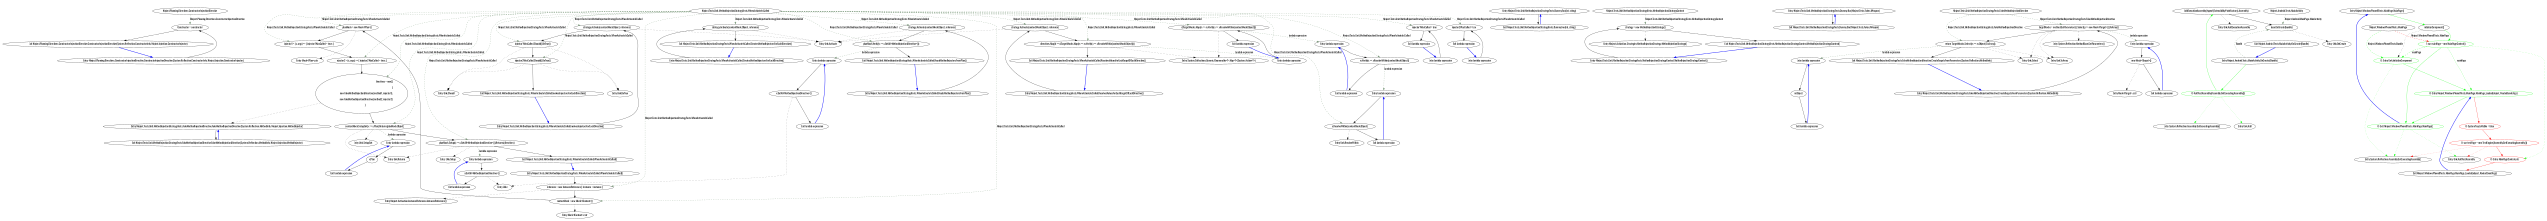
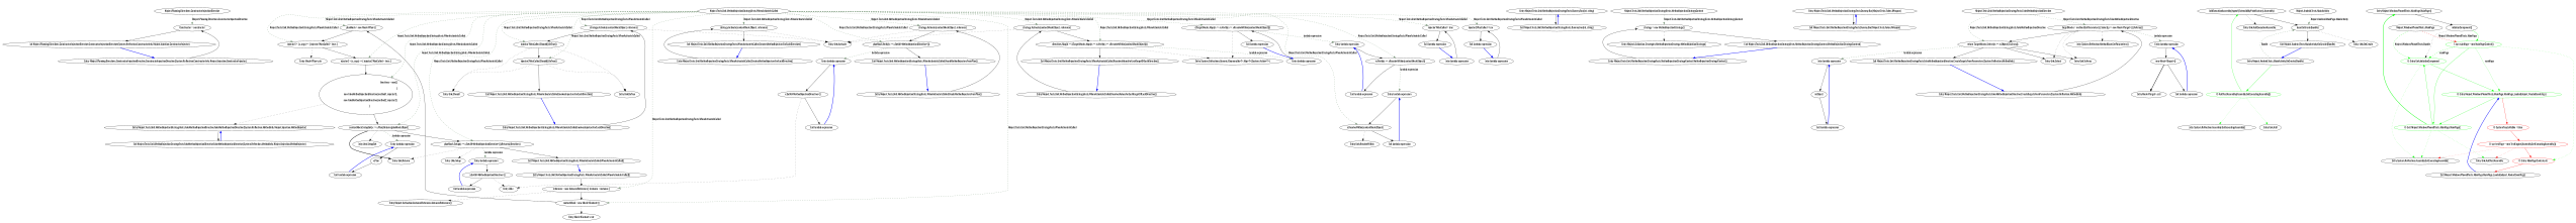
  digraph {
    fontname=Oswald
    node [fontname=Oswald cluster="lambda expression" file="CircularDependenciesTests.cs"]
    edge [fontname=Oswald style=solid]
    n1 [label="Ninject.Planning.Directives.ConstructorInjectionDirective" cluster="" file=""]
    n2 [cluster="Ninject.Planning.Directives.ConstructorInjectionDirective.ConstructorInjectionDirective(System.Reflection.ConstructorInfo, Ninject.Injection.ConstructorInjector)" label="Constructor = constructor" span="36-36" file=""]
    n3 [cluster="Ninject.Planning.Directives.ConstructorInjectionDirective.ConstructorInjectionDirective(System.Reflection.ConstructorInfo, Ninject.Injection.ConstructorInjector)" label="Exit Ninject.Planning.Directives.ConstructorInjectionDirective.ConstructorInjectionDirective(System.Reflection.ConstructorInfo, Ninject.Injection.ConstructorInjector)" span="33-33" file=""]
    n4 [cluster="Ninject.Planning.Directives.ConstructorInjectionDirective.ConstructorInjectionDirective(System.Reflection.ConstructorInfo, Ninject.Injection.ConstructorInjector)" label="Entry Ninject.Planning.Directives.ConstructorInjectionDirective.ConstructorInjectionDirective(System.Reflection.ConstructorInfo, Ninject.Injection.ConstructorInjector)" span="33-33" file=""]
    n5 [cluster="Mock<IPlan>.cstr" label="Entry Mock<IPlan>.cstr"]
    n6 [cluster="Ninject.Tests.Unit.MethodInjectionStrategyTests.Dummy.Foo(int, string)" label="Entry Ninject.Tests.Unit.MethodInjectionStrategyTests.Dummy.Foo(int, string)" span="109-109"]
    n7 [cluster="Ninject.Tests.Unit.MethodInjectionStrategyTests.Dummy.Foo(int, string)" label="Exit Ninject.Tests.Unit.MethodInjectionStrategyTests.Dummy.Foo(int, string)" span="109-109"]
    n8 [cluster="Ninject.Activation.Strategies.MethodInjectionStrategy.MethodInjectionStrategy()" label="Entry Ninject.Activation.Strategies.MethodInjectionStrategy.MethodInjectionStrategy()" span="17-17"]
    n9 [cluster="Ninject.Tests.Unit.MethodInjectionStrategyTests.Dummy.Bar(Ninject.Tests.Fakes.IWeapon)" label="Entry Ninject.Tests.Unit.MethodInjectionStrategyTests.Dummy.Bar(Ninject.Tests.Fakes.IWeapon)" span="110-110"]
    n10 [cluster="Ninject.Tests.Unit.MethodInjectionStrategyTests.Dummy.Bar(Ninject.Tests.Fakes.IWeapon)" label="Exit Ninject.Tests.Unit.MethodInjectionStrategyTests.Dummy.Bar(Ninject.Tests.Fakes.IWeapon)" span="110-110"]
    n11 [cluster="Mock<IContext>.cstr" label="Entry Mock<IContext>.cstr"]
    n12 [cluster="Ninject.Tests.Unit.MethodInjectionStrategyTests.WhenActivateIsCalled.WhenActivateIsCalled()" label="Entry Ninject.Tests.Unit.MethodInjectionStrategyTests.WhenActivateIsCalled.WhenActivateIsCalled()" span="42-42"]
    n13 [cluster="Ninject.Tests.Unit.MethodInjectionStrategyTests.WhenActivateIsCalled.WhenActivateIsCalled()" label="reference = new InstanceReference { Instance = instance }" span="44-44"]
    n14 [cluster="Ninject.Tests.Unit.MethodInjectionStrategyTests.WhenActivateIsCalled.WhenActivateIsCalled()" label="contextMock = new Mock<IContext>()" span="46-46"]
    n15 [cluster="Ninject.Activation.InstanceReference.InstanceReference()" label="Entry Ninject.Activation.InstanceReference.InstanceReference()" span="16-16"]
    n16 [cluster="Ninject.Tests.Unit.MethodInjectionStrategyTests.WhenActivateIsCalled.WhenActivateIsCalled()" label="planMock = new Mock<IPlan>()" span="47-47"]
    n17 [cluster="Ninject.Tests.Unit.MethodInjectionStrategyTests.WhenActivateIsCalled.WhenActivateIsCalled()" label="injector1 = (x, args) => { injector1WasCalled = true; }" span="48-48"]
    n18 [cluster="Ninject.Tests.Unit.MethodInjectionStrategyTests.WhenActivateIsCalled.WhenActivateIsCalled()" label="injector2 = (x, args) => { injector2WasCalled = true; }" span="49-49"]
    n19 [cluster="Ninject.Tests.Unit.MethodInjectionStrategyTests.WhenActivateIsCalled.WhenActivateIsCalled()" label="directives = new[]\r\n            {\r\n                new FakeMethodInjectionDirective(method1, injector1),\r\n                new FakeMethodInjectionDirective(method2, injector2)\r\n            }" span="51-55"]
    n20 [cluster="Ninject.Tests.Unit.MethodInjectionStrategyTests.WhenActivateIsCalled.WhenActivateIsCalled()" label="contextMock.SetupGet(x => x.Plan).Returns(planMock.Object)" span="57-57"]
    n21 [cluster="Ninject.Tests.Unit.MethodInjectionStrategyTests.FakeMethodInjectionDirective.FakeMethodInjectionDirective(System.Reflection.MethodInfo, Ninject.Injection.MethodInjector)" label="Entry Ninject.Tests.Unit.MethodInjectionStrategyTests.FakeMethodInjectionDirective.FakeMethodInjectionDirective(System.Reflection.MethodInfo, Ninject.Injection.MethodInjector)" span="97-97"]
    n22 [cluster="Ninject.Tests.Unit.MethodInjectionStrategyTests.WhenActivateIsCalled.WhenActivateIsCalled()" label="planMock.Setup(x => x.GetAll<MethodInjectionDirective>()).Returns(directives)" span="59-59"]
    n23 [cluster="Unk.SetupGet" label="Entry Unk.SetupGet"]
    n24 [label="Entry lambda expression" span="57-57"]
    n25 [cluster="Unk.Returns" label="Entry Unk.Returns"]
    n26 [cluster="Ninject.Tests.Unit.MethodInjectionStrategyTests.FakeMethodInjectionDirective.FakeMethodInjectionDirective(System.Reflection.MethodInfo, Ninject.Injection.MethodInjector)" label="Exit Ninject.Tests.Unit.MethodInjectionStrategyTests.FakeMethodInjectionDirective.FakeMethodInjectionDirective(System.Reflection.MethodInfo, Ninject.Injection.MethodInjector)" span="97-97"]
    n27 [cluster="Ninject.Tests.Unit.MethodInjectionStrategyTests.WhenActivateIsCalled.WhenActivateIsCalled()" label="Exit Ninject.Tests.Unit.MethodInjectionStrategyTests.WhenActivateIsCalled.WhenActivateIsCalled()" span="42-42"]
    n28 [cluster="Unk.Setup" label="Entry Unk.Setup"]
    n29 [label="Entry lambda expression" span="59-59"]
    n30 [label="x.Plan" span="57-57"]
    n31 [label="x.GetAll<MethodInjectionDirective>()" span="59-59"]
    n32 [cluster="Unk.Should" label="Entry Unk.Should"]
    n33 [cluster="Unk.>" label="Entry Unk.>"]
    n34 [cluster="System.Collections.Generic.IEnumerable<T>.Map<T>(System.Action<T>)" label="Entry System.Collections.Generic.IEnumerable<T>.Map<T>(System.Action<T>)" span="8-8"]
    n35 [cluster="Ninject.Tests.Unit.MethodInjectionStrategyTests.WhenActivateIsCalled.InvokesInjectorsForEachDirective()" label="Entry Ninject.Tests.Unit.MethodInjectionStrategyTests.WhenActivateIsCalled.InvokesInjectorsForEachDirective()" span="85-85"]
    n36 [cluster="Ninject.Tests.Unit.MethodInjectionStrategyTests.WhenActivateIsCalled.InvokesInjectorsForEachDirective()" label="strategy.Activate(contextMock.Object, reference)" span="87-87"]
    n37 [cluster="Ninject.Tests.Unit.MethodInjectionStrategyTests.WhenActivateIsCalled.InvokesInjectorsForEachDirective()" label="injector1WasCalled.Should().BeTrue()" span="88-88"]
    n38 [cluster="Unk.Activate" label="Entry Unk.Activate"]
    n39 [cluster="Ninject.Tests.Unit.MethodInjectionStrategyTests.WhenActivateIsCalled.InvokesInjectorsForEachDirective()" label="injector2WasCalled.Should().BeTrue()" span="89-89"]
    n40 [cluster="Unk.BeTrue" label="Entry Unk.BeTrue"]
    n41 [cluster="Ninject.Tests.Unit.MethodInjectionStrategyTests.WhenActivateIsCalled.InvokesInjectorsForEachDirective()" label="Exit Ninject.Tests.Unit.MethodInjectionStrategyTests.WhenActivateIsCalled.InvokesInjectorsForEachDirective()" span="85-85"]
    n42 [cluster="Ninject.Tests.Unit.MethodInjectionStrategyTests.WhenActivateIsCalled.CreatesMethodInjectorsForEachDirective()" label="Entry Ninject.Tests.Unit.MethodInjectionStrategyTests.WhenActivateIsCalled.CreatesMethodInjectorsForEachDirective()" span="71-71"]
    n43 [cluster="Ninject.Tests.Unit.MethodInjectionStrategyTests.WhenActivateIsCalled.CreatesMethodInjectorsForEachDirective()" label="strategy.Activate(contextMock.Object, reference)" span="73-73"]
    n44 [cluster="Ninject.Tests.Unit.MethodInjectionStrategyTests.WhenActivateIsCalled.CreatesMethodInjectorsForEachDirective()" label="Exit Ninject.Tests.Unit.MethodInjectionStrategyTests.WhenActivateIsCalled.CreatesMethodInjectorsForEachDirective()" span="71-71"]
    n45 [cluster="Unk.ToArray" label="Entry Unk.ToArray"]
    n46 [label="Entry lambda expression" span="103-103"]
    n47 [label="m.Object" span="103-103"]
    n48 [label="Exit lambda expression" span="103-103"]
    n49 [label="Exit lambda expression" span="57-57"]
    n50 [label="Exit lambda expression" span="59-59"]
    n51 [label="Entry lambda expression" span="48-48"]
    n52 [label="injector1WasCalled = true" span="48-48"]
    n53 [label="Exit lambda expression" span="48-48"]
    n54 [label="Entry lambda expression" span="49-49"]
    n55 [label="injector2WasCalled = true" span="49-49"]
    n56 [label="Exit lambda expression" span="49-49"]
    n57 [label="Entry lambda expression" span="67-67"]
    n58 [label="x.GetAll<MethodInjectionDirective>()" span="67-67"]
    n59 [label="Exit lambda expression" span="67-67"]
    n60 [label="Entry lambda expression" span="81-81"]
    n61 [label="d.TargetMocks.Map(m => m.Verify(x => x.ResolveWithin(contextMock.Object)))" span="81-81"]
    n62 [label="Exit lambda expression" span="81-81"]
    n63 [label="Entry lambda expression" span="81-81"]
    n64 [label="m.Verify(x => x.ResolveWithin(contextMock.Object))" span="81-81"]
    n65 [label="Exit lambda expression" span="81-81"]
    n66 [label="Entry lambda expression" span="81-81"]
    n67 [label="x.ResolveWithin(contextMock.Object)" span="81-81"]
    n68 [label="Exit lambda expression" span="81-81"]
    n69 [cluster="Unk.ResolveWithin" label="Entry Unk.ResolveWithin"]
    n70 [label="Entry lambda expression" span="102-102"]
    n71 [label="new Mock<ITarget>()" span="102-102"]
    n72 [label="Exit lambda expression" span="102-102"]
    n73 [cluster="Mock<ITarget>.cstr" label="Entry Mock<ITarget>.cstr"]
    n74 [cluster="Unk.Select" label="Entry Unk.Select"]
    n75 [cluster="Ninject.Tests.Unit.MethodInjectionStrategyTests.WhenActivateIsCalled.ReadsMethodInjectorsFromPlan()" label="Entry Ninject.Tests.Unit.MethodInjectionStrategyTests.WhenActivateIsCalled.ReadsMethodInjectorsFromPlan()" span="63-63"]
    n76 [cluster="Ninject.Tests.Unit.MethodInjectionStrategyTests.WhenActivateIsCalled.ReadsMethodInjectorsFromPlan()" label="strategy.Activate(contextMock.Object, reference)" span="65-65"]
    n77 [cluster="Ninject.Tests.Unit.MethodInjectionStrategyTests.WhenActivateIsCalled.ReadsMethodInjectorsFromPlan()" label="planMock.Verify(x => x.GetAll<MethodInjectionDirective>())" span="67-67"]
    n78 [cluster="Ninject.Tests.Unit.MethodInjectionStrategyTests.WhenActivateIsCalled.ReadsMethodInjectorsFromPlan()" label="Exit Ninject.Tests.Unit.MethodInjectionStrategyTests.WhenActivateIsCalled.ReadsMethodInjectorsFromPlan()" span="63-63"]
    n79 [cluster="Ninject.Tests.Unit.MethodInjectionStrategyTests.WhenActivateIsCalled.ResolvesValuesForEachTargetOfEachDirective()" label="Entry Ninject.Tests.Unit.MethodInjectionStrategyTests.WhenActivateIsCalled.ResolvesValuesForEachTargetOfEachDirective()" span="77-77"]
    n80 [cluster="Ninject.Tests.Unit.MethodInjectionStrategyTests.WhenActivateIsCalled.ResolvesValuesForEachTargetOfEachDirective()" label="strategy.Activate(contextMock.Object, reference)" span="79-79"]
    n81 [cluster="Ninject.Tests.Unit.MethodInjectionStrategyTests.WhenActivateIsCalled.ResolvesValuesForEachTargetOfEachDirective()" label="directives.Map(d => d.TargetMocks.Map(m => m.Verify(x => x.ResolveWithin(contextMock.Object))))" span="81-81"]
    n82 [cluster="Ninject.Tests.Unit.MethodInjectionStrategyTests.WhenActivateIsCalled.ResolvesValuesForEachTargetOfEachDirective()" label="Exit Ninject.Tests.Unit.MethodInjectionStrategyTests.WhenActivateIsCalled.ResolvesValuesForEachTargetOfEachDirective()" span="77-77"]
    n83 [cluster="System.Reflection.MethodBase.GetParameters()" label="Entry System.Reflection.MethodBase.GetParameters()" span="0-0"]
    n84 [cluster="Ninject.Tests.Unit.MethodInjectionStrategyTests.MethodInjectionStrategyContext.MethodInjectionStrategyContext()" label="Entry Ninject.Tests.Unit.MethodInjectionStrategyTests.MethodInjectionStrategyContext.MethodInjectionStrategyContext()" span="22-22"]
    n85 [cluster="Ninject.Tests.Unit.MethodInjectionStrategyTests.MethodInjectionStrategyContext.MethodInjectionStrategyContext()" label="strategy = new MethodInjectionStrategy()" span="24-24"]
    n86 [cluster="Ninject.Tests.Unit.MethodInjectionStrategyTests.MethodInjectionStrategyContext.MethodInjectionStrategyContext()" label="Exit Ninject.Tests.Unit.MethodInjectionStrategyTests.MethodInjectionStrategyContext.MethodInjectionStrategyContext()" span="22-22"]
    n87 [cluster="Ninject.Tests.Unit.MethodInjectionStrategyTests.FakeMethodInjectionDirective.CreateTargetsFromParameters(System.Reflection.MethodInfo)" label="Entry Ninject.Tests.Unit.MethodInjectionStrategyTests.FakeMethodInjectionDirective.CreateTargetsFromParameters(System.Reflection.MethodInfo)" span="100-100"]
    n88 [cluster="Ninject.Tests.Unit.MethodInjectionStrategyTests.FakeMethodInjectionDirective.CreateTargetsFromParameters(System.Reflection.MethodInfo)" label="TargetMocks = method.GetParameters().Select(p => new Mock<ITarget>()).ToArray()" span="102-102"]
    n89 [cluster="Ninject.Tests.Unit.MethodInjectionStrategyTests.FakeMethodInjectionDirective.CreateTargetsFromParameters(System.Reflection.MethodInfo)" label="return TargetMocks.Select(m => m.Object).ToArray();" span="103-103"]
    n90 [cluster="Ninject.Tests.Unit.MethodInjectionStrategyTests.FakeMethodInjectionDirective.CreateTargetsFromParameters(System.Reflection.MethodInfo)" label="Exit Ninject.Tests.Unit.MethodInjectionStrategyTests.FakeMethodInjectionDirective.CreateTargetsFromParameters(System.Reflection.MethodInfo)" span="100-100"]
    n91 [label="Ninject.Tests.Unit.MethodInjectionStrategyTests.MethodInjectionStrategyContext" cluster=""]
    n92 [label="Ninject.Tests.Unit.MethodInjectionStrategyTests.WhenActivateIsCalled" cluster=""]
    n93 [label="Ninject.Tests.Unit.MethodInjectionStrategyTests.FakeMethodInjectionDirective" cluster=""]
    n94 [cluster="Unk.AddExecutionAssembly" file="MainActivity.cs" label="Entry Unk.AddExecutionAssembly"]
    n95 [cluster="Ninject.Android.Tests.MainActivity.OnCreate(Bundle)" file="MainActivity.cs" label="Entry Ninject.Android.Tests.MainActivity.OnCreate(Bundle)" span="17-17"]
    n96 [cluster="Ninject.Android.Tests.MainActivity.OnCreate(Bundle)" color=green community=0 file="MainActivity.cs" label="0: AddTestAssembly(Assembly.GetExecutingAssembly())" span="21-21"]
    n97 [cluster="Ninject.Android.Tests.MainActivity.OnCreate(Bundle)" file="MainActivity.cs" label="base.OnCreate(bundle)" span="36-36"]
    n98 [cluster="Ninject.Android.Tests.MainActivity.OnCreate(Bundle)" file="MainActivity.cs" label="AddExecutionAssembly(typeof(ExtensibilityPointFactory).Assembly)" span="22-22"]
    n99 [cluster="System.Reflection.Assembly.GetExecutingAssembly()" file="MainActivity.cs" label="Entry System.Reflection.Assembly.GetExecutingAssembly()" span="0-0"]
    n100 [cluster="Unk.Add" file="MainActivity.cs" label="Entry Unk.Add"]
    n101 [cluster="Ninject.Android.Tests.MainActivity.OnCreate(Bundle)" file="MainActivity.cs" label="Exit Ninject.Android.Tests.MainActivity.OnCreate(Bundle)" span="17-17"]
    n102 [cluster="Unk.OnCreate" file="MainActivity.cs" label="Entry Unk.OnCreate"]
    n103 [file="MainActivity.cs" label="Ninject.Android.Tests.MainActivity" cluster=""]
    n104 [cluster="Ninject.WindowsPhone8Tests.MainPage.MainPage()" file="MainPage.xaml.cs" label="Entry Ninject.WindowsPhone8Tests.MainPage.MainPage()" span="18-18"]
    n105 [cluster="Ninject.WindowsPhone8Tests.MainPage.MainPage()" file="MainPage.xaml.cs" label="InitializeComponent()" span="20-20"]
    n106 [cluster="Ninject.WindowsPhone8Tests.MainPage.MainPage()" color=green community=0 file="MainPage.xaml.cs" label="1: var mainPage = new MainPageControl()" span="23-23"]
    n107 [cluster="Unk.InitializeComponent" color=green community=0 file="MainPage.xaml.cs" label="0: Entry Unk.InitializeComponent"]
    n108 [cluster="Ninject.WindowsPhone8Tests.MainPage.MainPage()" color=green community=0 file="MainPage.xaml.cs" label="0: Exit Ninject.WindowsPhone8Tests.MainPage.MainPage()" span="18-18"]
    n109 [cluster="Ninject.WindowsPhone8Tests.MainPage.MainPage_Loaded(object, RoutedEventArgs)" color=green community=0 file="MainPage.xaml.cs" label="0: Entry Ninject.WindowsPhone8Tests.MainPage.MainPage_Loaded(object, RoutedEventArgs)" span="29-29"]
    n110 [cluster="MainPageControl.cstr" color=red community=0 file="MainPage.xaml.cs" label="0: Entry MainPageControl.cstr"]
    n111 [cluster="System.Reflection.Assembly.GetExecutingAssembly()" file="MainPage.xaml.cs" label="Entry System.Reflection.Assembly.GetExecutingAssembly()" span="0-0"]
    n112 [cluster="Unk.AddTestAssembly" file="MainPage.xaml.cs" label="Entry Unk.AddTestAssembly"]
    n113 [cluster="Ninject.WindowsPhone8Tests.MainPage.MainPage_Loaded(object, RoutedEventArgs)" color=red community=0 file="MainPage.xaml.cs" label="0: SystemTray.IsVisible = false" span="32-32"]
    n114 [cluster="Ninject.WindowsPhone8Tests.MainPage.MainPage_Loaded(object, RoutedEventArgs)" file="MainPage.xaml.cs" label="Exit Ninject.WindowsPhone8Tests.MainPage.MainPage_Loaded(object, RoutedEventArgs)" span="29-29"]
    n115 [cluster="Ninject.WindowsPhone8Tests.MainPage.MainPage_Loaded(object, RoutedEventArgs)" color=red community=0 file="MainPage.xaml.cs" label="0: var testPage = new TestEngine(Assembly.GetExecutingAssembly())" span="34-34"]
    n116 [file="MainPage.xaml.cs" label="Ninject.WindowsPhone8Tests.MainPage" cluster=""]
    n1 -> n2 [color=darkseagreen4 label="Ninject.Planning.Directives.ConstructorInjectionDirective" style=dashed]
    n2 -> n3
    n3 -> n4 [color=blue style=bold]
    n4 -> n2
    n6 -> n7
    n7 -> n6 [color=blue style=bold]
    n9 -> n10
    n10 -> n9 [color=blue style=bold]
    n12 -> n13
    n13 -> n14
    n13 -> n15 [style=dotted]
    n14 -> n11 [style=dotted]
    n14 -> n16
-   n16 -> n5 [style=dotted]
+   n17 -> n5 [style=dotted]
    n16 -> n17
    n17 -> n18
    n18 -> n19
    n19 -> n20
    n19 -> n21 [style=dotted]
    n20 -> n22
    n20 -> n23 [style=dotted]
    n20 -> n24 [color=darkseagreen4 label="lambda expression" style=dashed]
-   n20 -> n25 [style=dotted]
+   n20 -> n25 [style=bold]
    n21 -> n26
    n22 -> n25 [style=dotted]
    n22 -> n27
    n22 -> n28 [style=dotted]
    n22 -> n29 [color=darkseagreen4 label="lambda expression" style=dashed]
    n24 -> n30
    n26 -> n21 [color=blue style=bold]
    n27 -> n12 [color=blue style=bold]
    n29 -> n31
    n30 -> n49
    n31 -> n33 [style=dotted]
    n31 -> n50
    n35 -> n36
    n36 -> n37
    n36 -> n38 [style=dotted]
    n37 -> n32 [style=dotted]
    n37 -> n39
    n37 -> n40 [style=dotted]
    n39 -> n32 [style=dotted]
    n39 -> n40 [style=dotted]
    n39 -> n41
    n41 -> n35 [color=blue style=bold]
    n42 -> n43
    n43 -> n38 [style=dotted]
    n43 -> n44
    n44 -> n42 [color=blue style=bold]
    n46 -> n47
    n47 -> n48
    n48 -> n46 [color=blue style=bold]
    n49 -> n24 [color=blue style=bold]
    n50 -> n29 [color=blue style=bold]
    n51 -> n52
    n52 -> n53
    n53 -> n51 [color=blue style=bold]
    n54 -> n55
    n55 -> n56
    n56 -> n54 [color=blue style=bold]
    n57 -> n58
    n58 -> n33 [style=dotted]
    n58 -> n59
    n59 -> n57 [color=blue style=bold]
    n60 -> n61
    n61 -> n34 [style=dotted]
    n61 -> n62
    n61 -> n63 [color=darkseagreen4 label="lambda expression" style=dashed]
    n62 -> n60 [color=blue style=bold]
    n63 -> n64
    n64 -> n65
    n64 -> n66 [color=darkseagreen4 label="lambda expression" style=dashed]
    n65 -> n63 [color=blue style=bold]
    n66 -> n67
    n67 -> n68
    n67 -> n69 [style=dotted]
    n68 -> n66 [color=blue style=bold]
    n70 -> n71
    n71 -> n72
-   n71 -> n73 [style=dotted]
+   n71 -> n73 [style=bold]
    n72 -> n70 [color=blue style=bold]
    n75 -> n76
    n76 -> n38 [style=dotted]
    n76 -> n77
    n77 -> n57 [color=darkseagreen4 label="lambda expression" style=dashed]
    n77 -> n78
    n78 -> n75 [color=blue style=bold]
    n79 -> n80
    n80 -> n38 [style=dotted]
    n80 -> n81
    n81 -> n34 [style=dotted]
    n81 -> n60 [color=darkseagreen4 label="lambda expression" style=dashed]
    n81 -> n82
    n82 -> n79 [color=blue style=bold]
    n84 -> n85
    n85 -> n8 [style=dotted]
    n85 -> n86
    n86 -> n84 [color=blue style=bold]
    n87 -> n88
    n88 -> n45 [style=dotted]
    n88 -> n70 [color=darkseagreen4 label="lambda expression" style=dashed]
    n88 -> n74 [style=dotted]
    n88 -> n83 [style=dotted]
    n88 -> n89
-   n89 -> n45 [style=dotted]
+   n89 -> n45
    n89 -> n46 [color=darkseagreen4 label="lambda expression" style=dashed]
-   n89 -> n74 [style=dotted]
+   n89 -> n74
    n89 -> n90
    n90 -> n87 [color=blue style=bold]
    n91 -> n85 [color=darkseagreen4 label="Ninject.Tests.Unit.MethodInjectionStrategyTests.MethodInjectionStrategyContext" style=dashed]
    n92 -> n13 [color=darkseagreen4 label="Ninject.Tests.Unit.MethodInjectionStrategyTests.WhenActivateIsCalled" style=dashed]
    n92 -> n14 [color=darkseagreen4 label="Ninject.Tests.Unit.MethodInjectionStrategyTests.WhenActivateIsCalled" style=dashed]
    n92 -> n16 [color=darkseagreen4 label="Ninject.Tests.Unit.MethodInjectionStrategyTests.WhenActivateIsCalled" style=dashed]
    n92 -> n17 [color=darkseagreen4 label="Ninject.Tests.Unit.MethodInjectionStrategyTests.WhenActivateIsCalled" style=dashed]
    n92 -> n18 [color=darkseagreen4 label="Ninject.Tests.Unit.MethodInjectionStrategyTests.WhenActivateIsCalled" style=dashed]
    n92 -> n19 [color=darkseagreen4 label="Ninject.Tests.Unit.MethodInjectionStrategyTests.WhenActivateIsCalled" style=dashed]
    n92 -> n20 [color=darkseagreen4 label="Ninject.Tests.Unit.MethodInjectionStrategyTests.WhenActivateIsCalled" style=dashed]
    n92 -> n22 [color=darkseagreen4 label="Ninject.Tests.Unit.MethodInjectionStrategyTests.WhenActivateIsCalled" style=dashed]
    n92 -> n36 [color=darkseagreen4 label="Ninject.Tests.Unit.MethodInjectionStrategyTests.WhenActivateIsCalled" style=dashed]
    n92 -> n37 [color=darkseagreen4 label="Ninject.Tests.Unit.MethodInjectionStrategyTests.WhenActivateIsCalled" style=dashed]
    n92 -> n39 [color=darkseagreen4 label="Ninject.Tests.Unit.MethodInjectionStrategyTests.WhenActivateIsCalled" style=dashed]
    n92 -> n43 [color=darkseagreen4 label="Ninject.Tests.Unit.MethodInjectionStrategyTests.WhenActivateIsCalled" style=dashed]
    n92 -> n52 [color=darkseagreen4 label="Ninject.Tests.Unit.MethodInjectionStrategyTests.WhenActivateIsCalled" style=dashed]
    n92 -> n55 [color=darkseagreen4 label="Ninject.Tests.Unit.MethodInjectionStrategyTests.WhenActivateIsCalled" style=dashed]
    n92 -> n61 [color=darkseagreen4 label="Ninject.Tests.Unit.MethodInjectionStrategyTests.WhenActivateIsCalled" style=dashed]
    n92 -> n64 [color=darkseagreen4 label="Ninject.Tests.Unit.MethodInjectionStrategyTests.WhenActivateIsCalled" style=dashed]
    n92 -> n67 [color=darkseagreen4 label="Ninject.Tests.Unit.MethodInjectionStrategyTests.WhenActivateIsCalled" style=dashed]
    n92 -> n76 [color=darkseagreen4 label="Ninject.Tests.Unit.MethodInjectionStrategyTests.WhenActivateIsCalled" style=dashed]
    n92 -> n77 [color=darkseagreen4 label="Ninject.Tests.Unit.MethodInjectionStrategyTests.WhenActivateIsCalled" style=dashed]
    n92 -> n80 [color=darkseagreen4 label="Ninject.Tests.Unit.MethodInjectionStrategyTests.WhenActivateIsCalled" style=dashed]
    n92 -> n81 [color=darkseagreen4 label="Ninject.Tests.Unit.MethodInjectionStrategyTests.WhenActivateIsCalled" style=dashed]
    n93 -> n88 [color=darkseagreen4 label="Ninject.Tests.Unit.MethodInjectionStrategyTests.FakeMethodInjectionDirective" style=dashed]
    n93 -> n89 [color=darkseagreen4 label="Ninject.Tests.Unit.MethodInjectionStrategyTests.FakeMethodInjectionDirective" style=dashed]
    n95 -> n96 [color=green]
    n95 -> n97 [color=darkseagreen4 label=Bundle style=dashed]
    n96 -> n98 [color=green]
    n96 -> n99 [color=green style=dotted]
    n96 -> n100 [color=green style=dotted]
+   n97 -> n101
    n97 -> n102 [style=dotted]
    n98 -> n94 [style=dotted]
    n98 -> n97
    n101 -> n95 [color=blue style=bold]
    n103 -> n97 [color=darkseagreen4 label="Ninject.Android.MainPage.MainActivity" style=dashed]
-   n104 -> n105 [color=green]
+   n104 -> n105
    n105 -> n106 [color=green]
    n105 -> n107 [style=dotted]
    n106 -> n107 [color=green label=mainPage style=dashed]
    n106 -> n108 [color=green]
    n106 -> n109 [color=green label=mainPage style=dashed]
    n106 -> n110 [color=green style=dotted]
    n107 -> n109 [color=green]
    n107 -> n111 [color=green style=dotted]
-   n108 -> n104 [color=blue style=bold]
+   n108 -> n104 [color=green style=bold]
+   n108 -> n107 [color=green]
    n108 -> n111 [color=green style=dotted]
    n108 -> n112 [color=green style=dotted]
    n109 -> n108 [color=green]
    n109 -> n113 [color=red]
    n110 -> n114 [color=red]
    n113 -> n115 [color=red]
    n114 -> n109 [color=blue style=bold]
    n115 -> n110 [color=red]
    n115 -> n111 [color=red style=dotted]
    n115 -> n112 [color=red style=dotted]
    n116 -> n106 [color=red label="Ninject.WindowsPhone8Tests.MainPage" style=dashed]
    n116 -> n107 [color=green label="Ninject.WindowsPhone8Tests.Bundle" style=dashed]
  }
